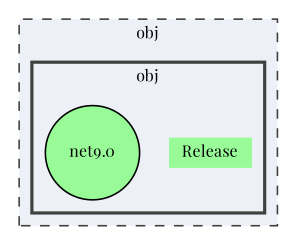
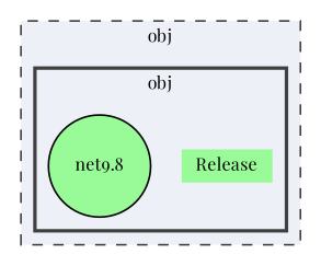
  digraph {
    compound=true
    fontname="Playfair Display"
    node [fontname="Playfair Display" fontsize=10 style=filled fillcolor=palegreen]
    n1 [height=0.2 label=Release shape=plaintext width=0.4 color=gray40]
-   n2 [color=black height=0.2 label="net9.0" shape=circle width=0.4]
+   n2 [color=black height=0.2 label="net9.8" shape=circle width=0.4]
    subgraph cluster_1 {
      bgcolor="#edf0f7"
      fontsize=10
      label=obj
      pencolor=grey25
      style="filled,dashed"
      subgraph cluster_2 {
        bgcolor="#edf0f7"
        fontsize=10
        pencolor=grey25
        style="filled,bold"
        n1
        n2
      }
    }
  }
